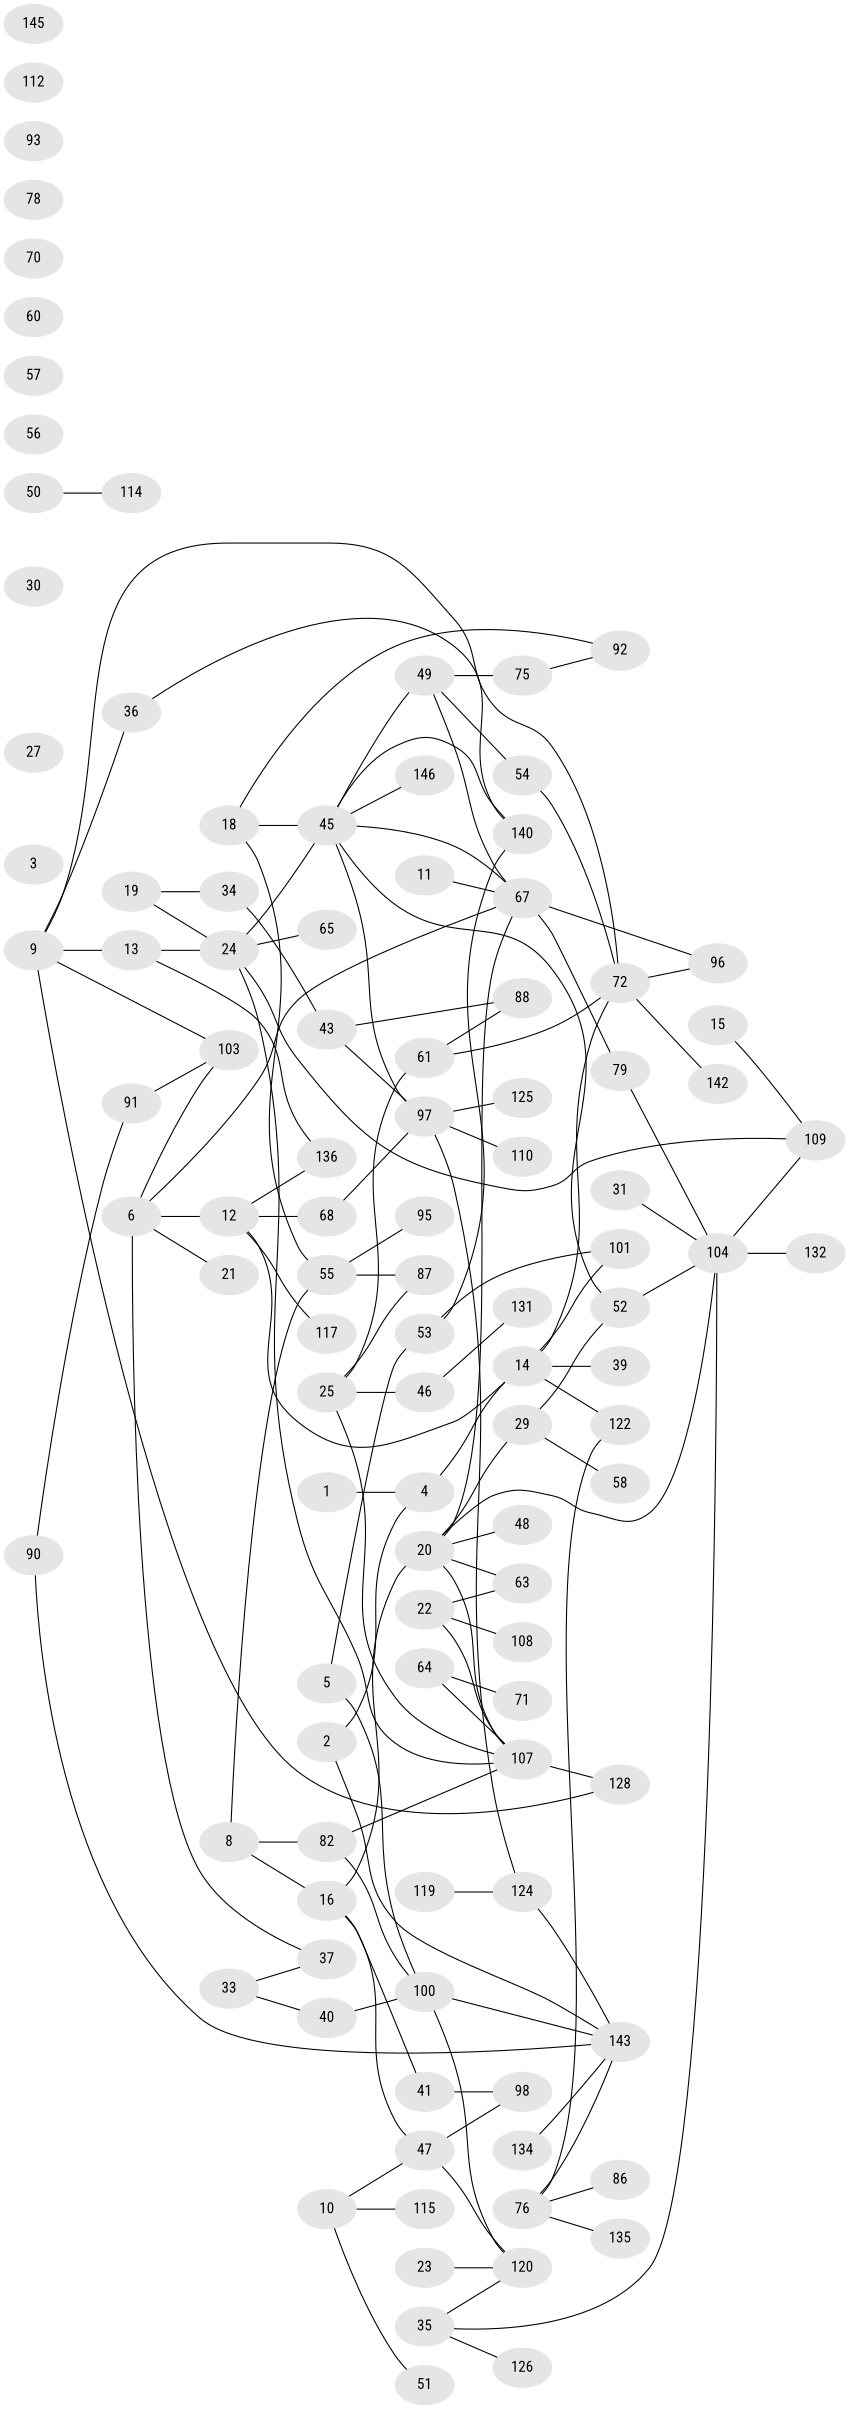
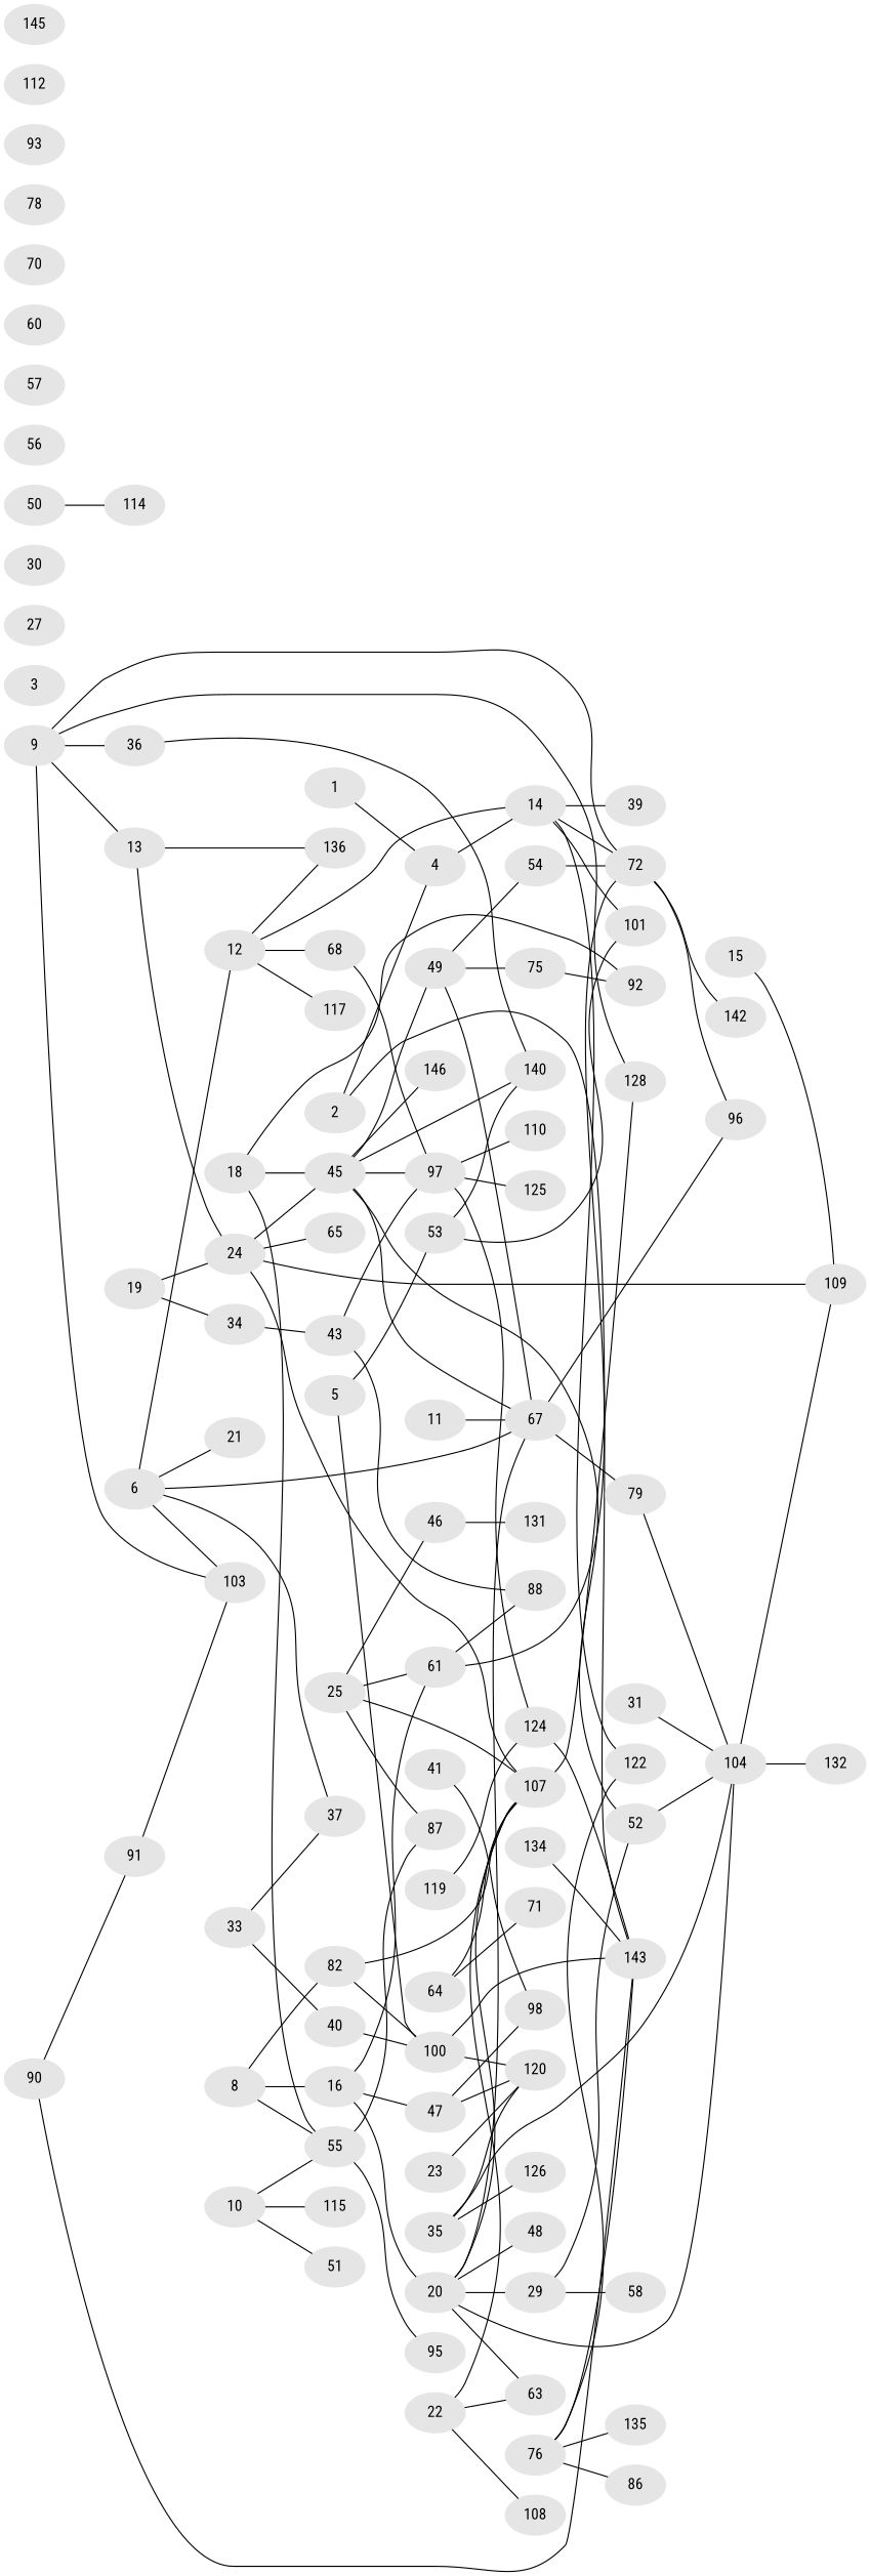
  graph {
    fontname="Roboto Condensed"
    rankdir=LR
    node [color=gray90 fontname="Roboto Condensed" style=filled]
    edge [fontname="Roboto Condensed"]
    1 [super="+105"]
    4
    14 [super="+26"]
    2 [super="+17"]
    143 [super="+147"]
    3
    72 [super="+89"]
    39
    101
    122
    96
    142
    5 [super="+80"]
    53 [super="+85"]
    100 [super="+139"]
    140
    120 [super="+137"]
    6 [super="+7"]
    12 [super="+141"]
    37
    67 [super="+73"]
    103
    21
    68
    117
    136
    79
    8
    16
    55 [super="+106"]
    82 [super="+84"]
    20 [super="+130"]
    47 [super="+116"]
    61 [super="+81"]
    87
    95
    107 [super="+133"]
    9 [super="+38"]
    13
    36 [super="+118"]
    128
    24 [super="+28"]
    51 [super="+144"]
    10
    115
    11
    97 [super="+123"]
    109
    45 [super="+69"]
    65
    15 [super="+83"]
    29 [super="+77"]
    48
    63
    104 [super="+111"]
    98
    88 [super="+113"]
    52
    49
    146
    18
    92
    19 [super="+42"]
    34
    43 [super="+59"]
    58
    132
    22 [super="+44"]
    108
    23
    25 [super="+32"]
    46
    131
    27
    30 [super="+74"]
    31
    33
    40 [super="+127"]
    35 [super="+94"]
    126
    41
    110
    124
    125
    54 [super="+66"]
    75 [super="+102"]
    114 [super="+138"]
    50
    56
    57
    60
    71 [super="+129"]
    64
    70
    76 [super="+99"]
    86 [super="+121"]
    135
    78
    90
    91
    93
    112
    119
    134
    145
    1 -- 4
    4 -- 14
    14 -- 72
    14 -- 39
    14 -- 101
    14 -- 122
    2 -- 4
    2 -- 143
    72 -- 96
    72 -- 142
    5 -- 53
    5 -- 100
    53 -- 101
    53 -- 140
    100 -- 143
    100 -- 120
    6 -- 12
    6 -- 37
    6 -- 67
    6 -- 103
    6 -- 21
    12 -- 14
    12 -- 68
    12 -- 117
    12 -- 136
    67 -- 96
    67 -- 79
    68 -- 97
    79 -- 104
    8 -- 16
    8 -- 55
    8 -- 82
    16 -- 20
    16 -- 47
-   16 -- 41
+   16 -- 61
    55 -- 87
    55 -- 95
    82 -- 100
    82 -- 107
    20 -- 67
    20 -- 107
    20 -- 29
    20 -- 48
    20 -- 63
    20 -- 104
    47 -- 120
    47 -- 98
    61 -- 72
    61 -- 88
    107 -- 128
    9 -- 72
    9 -- 103
    9 -- 13
    9 -- 36
    9 -- 128
    13 -- 136
    13 -- 24
    36 -- 140
    24 -- 107
    24 -- 109
    24 -- 45
    24 -- 65
-   10 -- 47
+   10 -- 55
    10 -- 51
    10 -- 115
    11 -- 67
    97 -- 110
    97 -- 124
    97 -- 125
    45 -- 140
    45 -- 67
    45 -- 97
    45 -- 52
    45 -- 49
    45 -- 146
    15 -- 109
    29 -- 52
    29 -- 58
    104 -- 109
    104 -- 132
    52 -- 104
    49 -- 67
    49 -- 54
    49 -- 75
    18 -- 55
    18 -- 45
    18 -- 92
    19 -- 24
    19 -- 34
    34 -- 43
    43 -- 97
    43 -- 88
    22 -- 107
    22 -- 63
    22 -- 108
    23 -- 120
    25 -- 61
    25 -- 87
    25 -- 107
    25 -- 46
    46 -- 131
    31 -- 104
    33 -- 37
    33 -- 40
    40 -- 100
    35 -- 120
    35 -- 104
    35 -- 126
    41 -- 98
    124 -- 143
    54 -- 72
    75 -- 92
    50 -- 114
    64 -- 107
    64 -- 71
    76 -- 143 [weight=2]
    76 -- 122
    76 -- 86
    76 -- 135
    90 -- 143
    90 -- 91
    91 -- 103
    119 -- 124
    134 -- 143
  }
